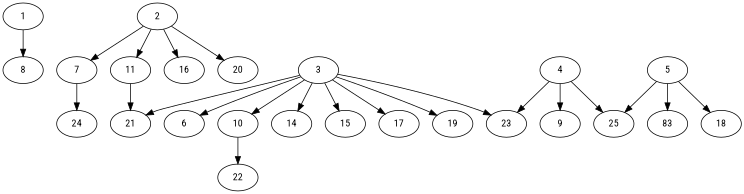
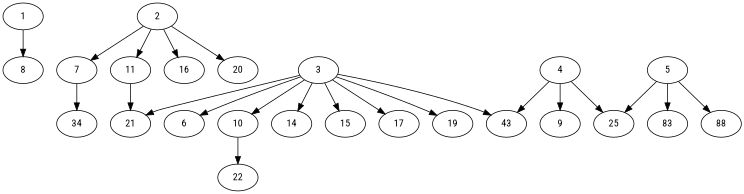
  digraph {
    fontname="Roboto Condensed"
    node [alpha=0.11 fontname="Roboto Condensed"]
    edge [fontname="Roboto Condensed"]
    8 [alpha=0.10]
    1
    2 [alpha=0.17]
    7 [alpha=0.05]
    11 [alpha=0.17]
    16 [alpha=0.01]
    20
-   24 [alpha=0.14]
+   24 [alpha=0.14 label=34]
    21 [alpha=0.02]
    3 [alpha=0.07]
    6 [alpha=0.03]
    10 [alpha=0.20]
    14 [alpha=0.09]
    15 [alpha=0.20]
    17 [alpha=0.12]
    19 [alpha=0.06]
-   23 [alpha=0.07]
+   23 [alpha=0.07 label=43]
    22 [alpha=0.14]
    4
    9
    25 [alpha=0.17]
    5 [alpha=0.17]
    n23 [alpha=0.13 label=83]
-   18 [alpha=0.03]
+   18 [alpha=0.03 label=88]
    1 -> 8
    2 -> 7
    2 -> 11
    2 -> 16
    2 -> 20
    7 -> 24
    11 -> 21
    3 -> 21
    3 -> 6
    3 -> 10
    3 -> 14
    3 -> 15
    3 -> 17
    3 -> 19
    3 -> 23
    10 -> 22
    4 -> 23
    4 -> 9
    4 -> 25
    5 -> 25
    5 -> n23
    5 -> 18
  }
